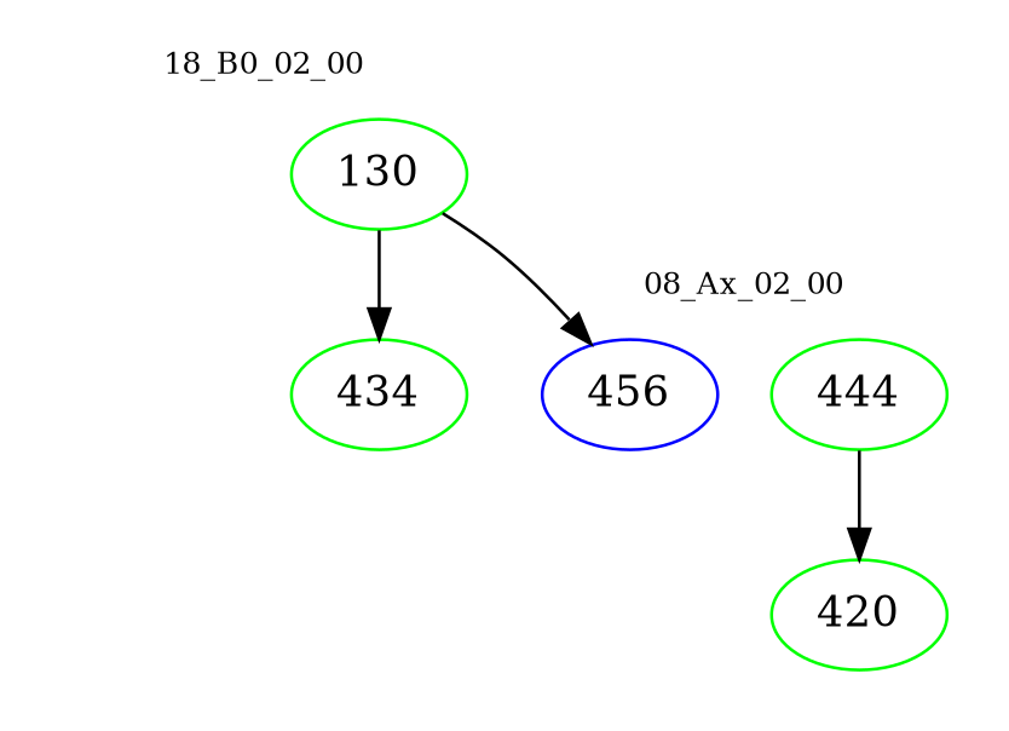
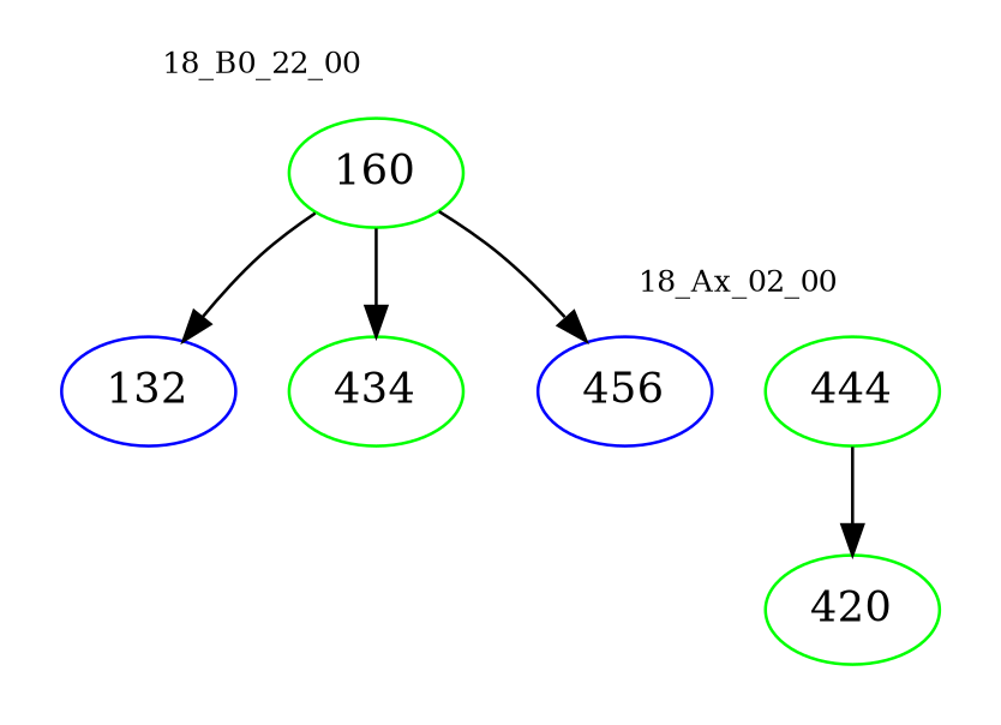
  digraph {
    node [color=green]
    edge [color=black]
    n1 [label=444]
    n2 [label=420]
    n3 [color=blue label=456]
-   n4 [label=130]
+   n4 [label=160]
+   n5 [color=blue label=132]
    n6 [label=434]
    subgraph cluster_1 {
      color=white
      fontsize=10
-     label="08_Ax_02_00"
+     label="18_Ax_02_00"
      n1
      n2
      n3
    }
    subgraph cluster_2 {
      color=white
      fontsize=10
-     label="18_B0_02_00"
+     label="18_B0_22_00"
      n4
+     n5
      n6
    }
    n1 -> n2
    n4 -> n3
+   n4 -> n5
    n4 -> n6
  }
